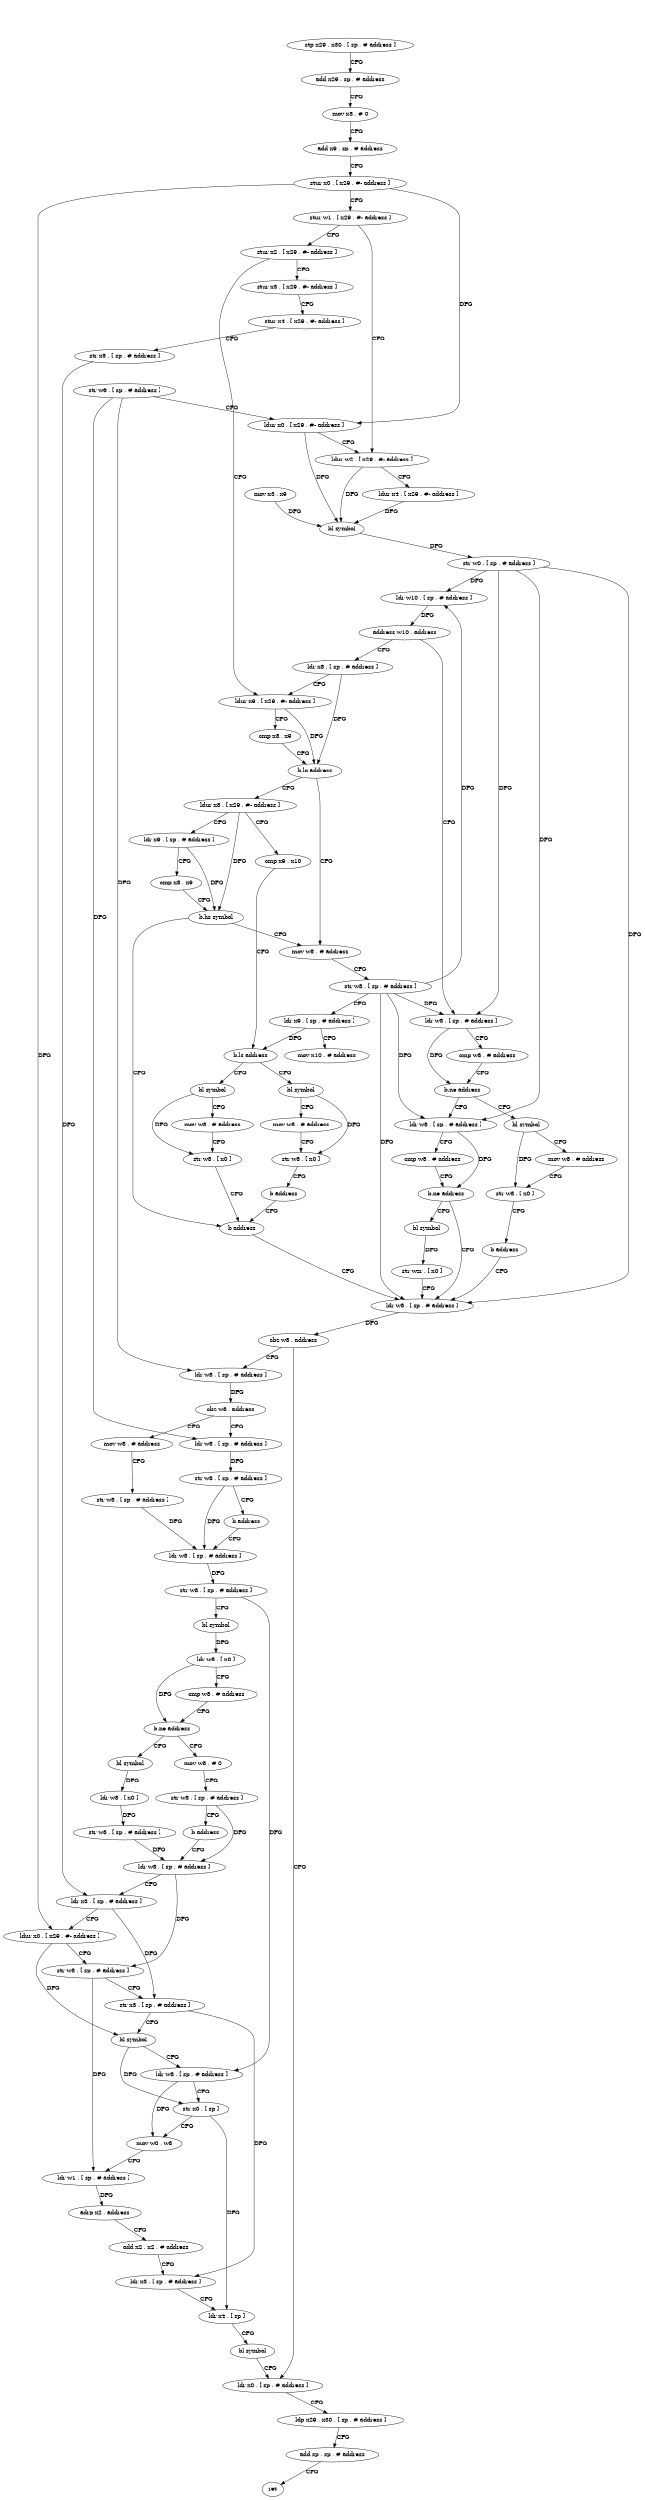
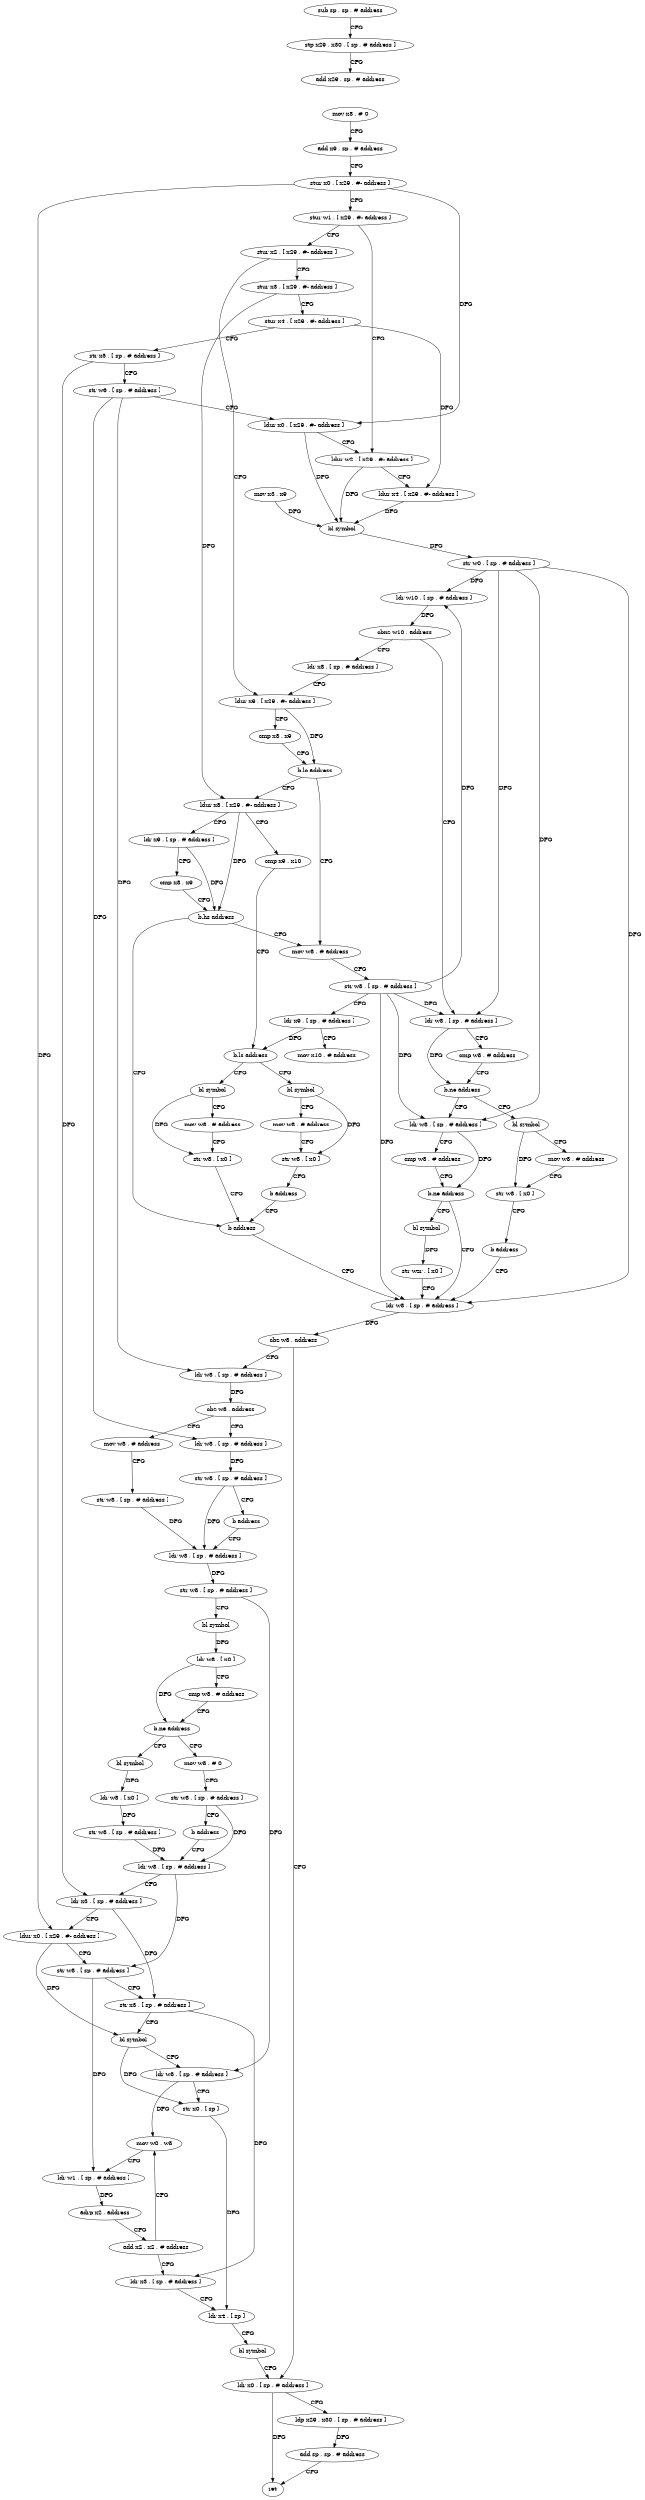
  digraph {
+   n1 [label="sub sp , sp , # address"]
    n2 [label="stp x29 , x30 , [ sp , # address ]"]
    n3 [label="add x29 , sp , # address"]
    n4 [label="mov x8 , # 0"]
    n5 [label="add x9 , sp , # address"]
    n6 [label="stur x0 , [ x29 , #- address ]"]
    n7 [label="stur w1 , [ x29 , #- address ]"]
    n8 [label="ldur x0 , [ x29 , #- address ]"]
    n9 [label="ldur x0 , [ x29 , #- address ]"]
    n10 [label="stur x2 , [ x29 , #- address ]"]
    n11 [label="ldur w2 , [ x29 , #- address ]"]
    n12 [label="bl symbol"]
    n13 [label="str w8 , [ sp , # address ]"]
    n14 [label="bl symbol"]
    n15 [label="stur x3 , [ x29 , #- address ]"]
    n16 [label="ldur x9 , [ x29 , #- address ]"]
    n17 [label="ldur x4 , [ x29 , #- address ]"]
    n18 [label="stur x4 , [ x29 , #- address ]"]
    n19 [label="ldur x8 , [ x29 , #- address ]"]
    n20 [label="b.lo address"]
    n21 [label="cmp x8 , x9"]
    n22 [label="str x5 , [ sp , # address ]"]
    n23 [label="ldr x9 , [ sp , # address ]"]
-   n24 [label="b.hs symbol"]
+   n24 [label="b.hs address"]
    n25 [label="cmp x9 , x10"]
    n26 [label="str w6 , [ sp , # address ]"]
    n27 [label="ldr x3 , [ sp , # address ]"]
    n28 [label="ldr w8 , [ sp , # address ]"]
    n29 [label="ldr w8 , [ sp , # address ]"]
    n30 [label="str x3 , [ sp , # address ]"]
    n31 [label="cbz w8 , address"]
    n32 [label="str w8 , [ sp , # address ]"]
    n33 [label="str w0 , [ sp , # address ]"]
    n34 [label="mov x3 , x9"]
    n35 [label="ldr w10 , [ sp , # address ]"]
    n36 [label="ldr w8 , [ sp , # address ]"]
    n37 [label="ldr w8 , [ sp , # address ]"]
    n38 [label="ldr w8 , [ sp , # address ]"]
-   n39 [label="address w10 , address"]
+   n39 [label="cbnz w10 , address"]
    n40 [label="cmp w8 , # address"]
    n41 [label="b.ne address"]
    n42 [label="cmp w8 , # address"]
    n43 [label="b.ne address"]
    n44 [label="cbz w8 , address"]
    n45 [label="ldr x8 , [ sp , # address ]"]
    n46 [label="bl symbol"]
    n47 [label="mov w8 , # address"]
    n48 [label="mov w8 , # address"]
    n49 [label="str w8 , [ x0 ]"]
    n50 [label="bl symbol"]
    n51 [label="b address"]
    n52 [label="str w8 , [ sp , # address ]"]
    n53 [label="ldr x9 , [ sp , # address ]"]
    n54 [label="cmp x8 , x9"]
    n55 [label="b address"]
    n56 [label="str wzr , [ x0 ]"]
    n57 [label="ldr x0 , [ sp , # address ]"]
    n58 [label="mov x10 , # address"]
    n59 [label="b.ls address"]
    n60 [label="bl symbol"]
    n61 [label="bl symbol"]
    n62 [label="mov w8 , # address"]
    n63 [label="str w8 , [ x0 ]"]
    n64 [label="mov w8 , # address"]
    n65 [label="str w8 , [ x0 ]"]
    n66 [label="b address"]
    n67 [label="ldp x29 , x30 , [ sp , # address ]"]
    n68 [label=ret]
    n69 [label="add sp , sp , # address"]
    n70 [label="mov w8 , # address"]
    n71 [label="str w8 , [ sp , # address ]"]
    n72 [label="ldr w8 , [ sp , # address ]"]
    n73 [label="b address"]
    n74 [label="str w8 , [ sp , # address ]"]
    n75 [label="bl symbol"]
    n76 [label="ldr w8 , [ sp , # address ]"]
    n77 [label="bl symbol"]
    n78 [label="ldr w8 , [ x0 ]"]
    n79 [label="str w8 , [ sp , # address ]"]
    n80 [label="ldr w8 , [ sp , # address ]"]
    n81 [label="ldr w1 , [ sp , # address ]"]
    n82 [label="mov w8 , # 0"]
    n83 [label="str w8 , [ sp , # address ]"]
    n84 [label="b address"]
    n85 [label="ldr w8 , [ x0 ]"]
    n86 [label="str x0 , [ sp ]"]
    n87 [label="mov w0 , w8"]
    n88 [label="cmp w8 , # address"]
    n89 [label="b.ne address"]
    n90 [label="ldr x3 , [ sp , # address ]"]
    n91 [label="adrp x2 , address"]
    n92 [label="ldr x4 , [ sp ]"]
    n93 [label="bl symbol"]
    n94 [label="add x2 , x2 , # address"]
+   n1 -> n2 [label=CFG]
    n2 -> n3 [label=CFG]
-   n3 -> n4 [label=CFG]
    n4 -> n5 [label=CFG]
    n5 -> n6 [label=CFG]
    n6 -> n7 [label=CFG]
    n6 -> n8 [label=DFG]
    n6 -> n9 [label=DFG]
    n7 -> n10 [label=CFG]
    n7 -> n11 [label=CFG]
    n8 -> n11 [label=CFG]
    n8 -> n12 [label=DFG]
    n9 -> n13 [label=CFG]
    n9 -> n14 [label=DFG]
    n10 -> n15 [label=CFG]
    n10 -> n16 [label=CFG]
    n11 -> n12 [label=DFG]
    n11 -> n17 [label=CFG]
    n12 -> n33 [label=DFG]
    n13 -> n30 [label=CFG]
    n13 -> n81 [label=DFG]
    n14 -> n76 [label=CFG]
    n14 -> n86 [label=DFG]
    n15 -> n18 [label=CFG]
+   n15 -> n19 [label=DFG]
    n16 -> n20 [label=DFG]
    n16 -> n21 [label=CFG]
    n17 -> n12 [label=DFG]
+   n18 -> n17 [label=DFG]
    n18 -> n22 [label=CFG]
    n19 -> n23 [label=CFG]
    n19 -> n24 [label=DFG]
    n19 -> n25 [label=CFG]
    n20 -> n19 [label=CFG]
    n20 -> n47 [label=CFG]
    n21 -> n20 [label=CFG]
+   n22 -> n26 [label=CFG]
    n22 -> n27 [label=DFG]
    n23 -> n24 [label=DFG]
    n23 -> n54 [label=CFG]
    n24 -> n47 [label=CFG]
    n24 -> n55 [label=CFG]
    n25 -> n59 [label=CFG]
    n26 -> n8 [label=CFG]
    n26 -> n28 [label=DFG]
    n26 -> n29 [label=DFG]
    n27 -> n9 [label=CFG]
    n27 -> n30 [label=DFG]
    n28 -> n31 [label=DFG]
    n29 -> n32 [label=DFG]
    n30 -> n14 [label=CFG]
    n30 -> n90 [label=DFG]
    n31 -> n29 [label=CFG]
    n31 -> n70 [label=CFG]
    n32 -> n72 [label=DFG]
    n32 -> n73 [label=CFG]
    n33 -> n35 [label=DFG]
    n33 -> n36 [label=DFG]
    n33 -> n37 [label=DFG]
    n33 -> n38 [label=DFG]
    n34 -> n12 [label=DFG]
    n35 -> n39 [label=DFG]
    n36 -> n40 [label=CFG]
    n36 -> n41 [label=DFG]
    n37 -> n42 [label=CFG]
    n37 -> n43 [label=DFG]
    n38 -> n44 [label=DFG]
    n39 -> n36 [label=CFG]
    n39 -> n45 [label=CFG]
    n40 -> n41 [label=CFG]
    n41 -> n37 [label=CFG]
    n41 -> n46 [label=CFG]
    n42 -> n43 [label=CFG]
    n43 -> n38 [label=CFG]
    n43 -> n50 [label=CFG]
    n44 -> n28 [label=CFG]
    n44 -> n57 [label=CFG]
    n45 -> n16 [label=CFG]
-   n45 -> n20 [label=DFG]
    n46 -> n48 [label=CFG]
    n46 -> n49 [label=DFG]
    n47 -> n52 [label=CFG]
    n48 -> n49 [label=CFG]
    n49 -> n51 [label=CFG]
    n50 -> n56 [label=DFG]
    n51 -> n38 [label=CFG]
    n52 -> n35 [label=DFG]
    n52 -> n36 [label=DFG]
    n52 -> n37 [label=DFG]
    n52 -> n38 [label=DFG]
    n52 -> n53 [label=CFG]
    n53 -> n58 [label=CFG]
    n53 -> n59 [label=DFG]
    n54 -> n24 [label=CFG]
    n55 -> n38 [label=CFG]
    n56 -> n38 [label=CFG]
    n57 -> n67 [label=CFG]
+   n57 -> n68 [label=DFG]
    n59 -> n60 [label=CFG]
    n59 -> n61 [label=CFG]
    n60 -> n62 [label=CFG]
    n60 -> n63 [label=DFG]
    n61 -> n64 [label=CFG]
    n61 -> n65 [label=DFG]
    n62 -> n63 [label=CFG]
    n63 -> n55 [label=CFG]
    n64 -> n65 [label=CFG]
    n65 -> n66 [label=CFG]
    n66 -> n55 [label=CFG]
-   n67 -> n69 [label=CFG]
+   n67 -> n69 [label=DFG]
    n69 -> n68 [label=CFG]
    n70 -> n71 [label=CFG]
    n71 -> n72 [label=DFG]
    n72 -> n74 [label=DFG]
    n73 -> n72 [label=CFG]
    n74 -> n75 [label=CFG]
    n74 -> n76 [label=DFG]
    n75 -> n85 [label=DFG]
    n76 -> n86 [label=CFG]
    n76 -> n87 [label=DFG]
    n77 -> n78 [label=DFG]
    n78 -> n79 [label=DFG]
    n79 -> n80 [label=DFG]
    n80 -> n13 [label=DFG]
    n80 -> n27 [label=CFG]
    n81 -> n91 [label=DFG]
    n82 -> n83 [label=CFG]
    n83 -> n80 [label=DFG]
    n83 -> n84 [label=CFG]
    n84 -> n80 [label=CFG]
    n85 -> n88 [label=CFG]
    n85 -> n89 [label=DFG]
-   n86 -> n87 [label=CFG]
+   n94 -> n87 [label=CFG]
    n86 -> n92 [label=DFG]
    n87 -> n81 [label=CFG]
    n88 -> n89 [label=CFG]
    n89 -> n77 [label=CFG]
    n89 -> n82 [label=CFG]
    n90 -> n92 [label=CFG]
    n91 -> n94 [label=CFG]
    n92 -> n93 [label=CFG]
    n93 -> n57 [label=CFG]
    n94 -> n90 [label=CFG]
  }
